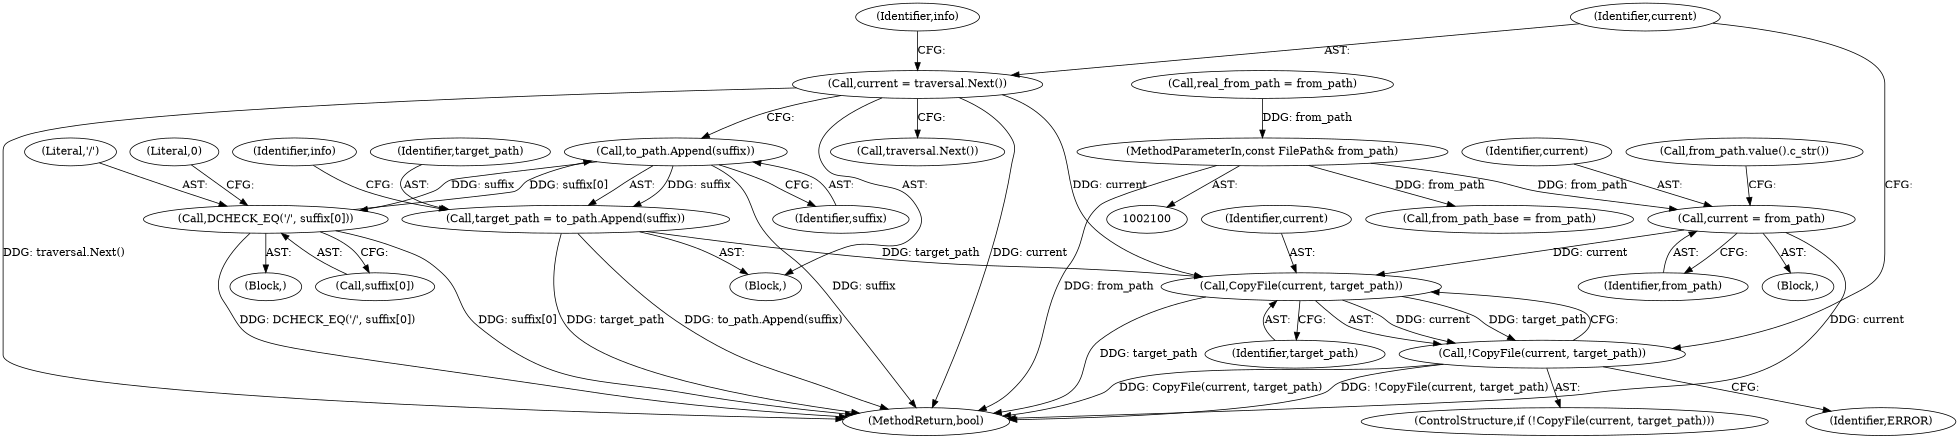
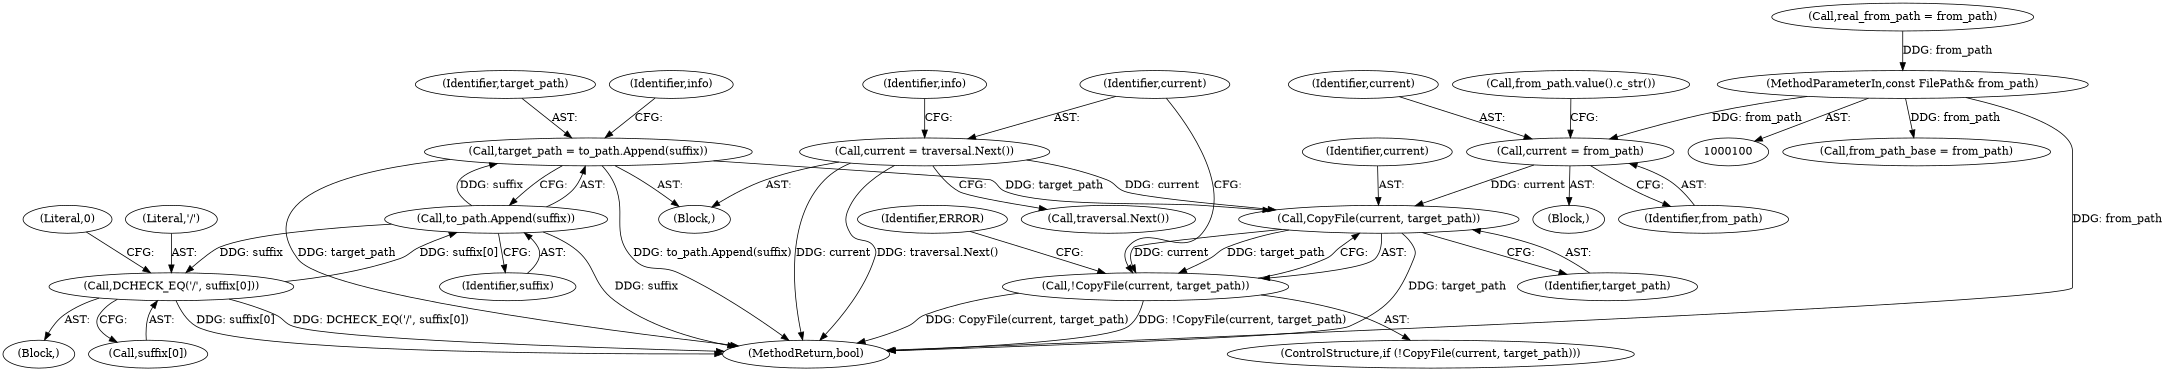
  digraph {
    n1 [label="(Call,CopyFile(current, target_path))"]
    n2 [label="(Call,!CopyFile(current, target_path))"]
    n3 [label="(Identifier,target_path)"]
    n4 [label="(MethodReturn,bool)"]
    n5 [label="(ControlStructure,if (!CopyFile(current, target_path)))"]
    n6 [label="(Call,current = traversal.Next())"]
    n7 [label="(Block,)"]
    n8 [label="(Call,traversal.Next())"]
    n9 [label="(Call,current = from_path)"]
    n10 [label="(Identifier,from_path)"]
    n11 [label="(Block,)"]
    n12 [label="(MethodParameterIn,const FilePath& from_path)"]
    n13 [label="(Call,from_path_base = from_path)"]
-   1000100 [label=1002100]
+   1000100
    n15 [label="(Call,real_from_path = from_path)"]
    n16 [label="(Call,target_path = to_path.Append(suffix))"]
    n17 [label="(Call,to_path.Append(suffix))"]
    n18 [label="(Call,DCHECK_EQ('/', suffix[0]))"]
    n19 [label="(Identifier,suffix)"]
    n20 [label="(Block,)"]
    n21 [label="(Call,suffix[0])"]
    n22 [label="(Literal,'/')"]
    n23 [label="(Identifier,current)"]
    n24 [label="(Literal,0)"]
    n25 [label="(Identifier,info)"]
    n26 [label="(Identifier,current)"]
    n27 [label="(Identifier,info)"]
    n28 [label="(Identifier,current)"]
    n29 [label="(Call,from_path.value().c_str())"]
    n30 [label="(Identifier,target_path)"]
    n31 [label="(Identifier,ERROR)"]
    n1 -> n2 [label="AST: "]
    n1 -> n2 [label="DDG: current"]
    n1 -> n2 [label="DDG: target_path"]
    n1 -> n3 [label="CFG: "]
    n1 -> n4 [label="DDG: target_path"]
    n2 -> n1 [label="CFG: "]
    n2 -> n4 [label="DDG: CopyFile(current, target_path)"]
    n2 -> n4 [label="DDG: !CopyFile(current, target_path)"]
    n2 -> n5 [label="AST: "]
    n3 -> n1 [label="AST: "]
    n6 -> n1 [label="DDG: current"]
    n6 -> n4 [label="DDG: current"]
    n6 -> n4 [label="DDG: traversal.Next()"]
    n6 -> n7 [label="AST: "]
    n6 -> n8 [label="CFG: "]
    n9 -> n1 [label="DDG: current"]
-   n9 -> n4 [label="DDG: current"]
    n9 -> n10 [label="CFG: "]
    n9 -> n11 [label="AST: "]
    n10 -> n9 [label="AST: "]
    n12 -> n4 [label="DDG: from_path"]
    n12 -> n9 [label="DDG: from_path"]
    n12 -> n13 [label="DDG: from_path"]
    n12 -> 1000100 [label="AST: "]
    n15 -> n12 [label="DDG: from_path"]
    n16 -> n1 [label="DDG: target_path"]
    n16 -> n4 [label="DDG: to_path.Append(suffix)"]
    n16 -> n4 [label="DDG: target_path"]
    n16 -> n7 [label="AST: "]
-   n6 -> n17 [label="CFG: "]
+   n16 -> n17 [label="CFG: "]
    n17 -> n4 [label="DDG: suffix"]
    n17 -> n16 [label="AST: "]
    n17 -> n16 [label="DDG: suffix"]
    n17 -> n18 [label="DDG: suffix"]
    n17 -> n19 [label="CFG: "]
    n18 -> n4 [label="DDG: suffix[0]"]
    n18 -> n4 [label="DDG: DCHECK_EQ('/', suffix[0])"]
    n18 -> n17 [label="DDG: suffix[0]"]
    n18 -> n20 [label="AST: "]
    n18 -> n21 [label="CFG: "]
    n19 -> n17 [label="AST: "]
    n21 -> n18 [label="AST: "]
    n22 -> n18 [label="AST: "]
    n23 -> n1 [label="AST: "]
    n24 -> n18 [label="CFG: "]
    n25 -> n16 [label="CFG: "]
    n26 -> n2 [label="CFG: "]
    n26 -> n6 [label="AST: "]
    n27 -> n6 [label="CFG: "]
    n28 -> n9 [label="AST: "]
    n29 -> n9 [label="CFG: "]
    n30 -> n16 [label="AST: "]
-   n2 -> n31 [label="CFG: "]
+   n31 -> n2 [label="CFG: "]
  }
